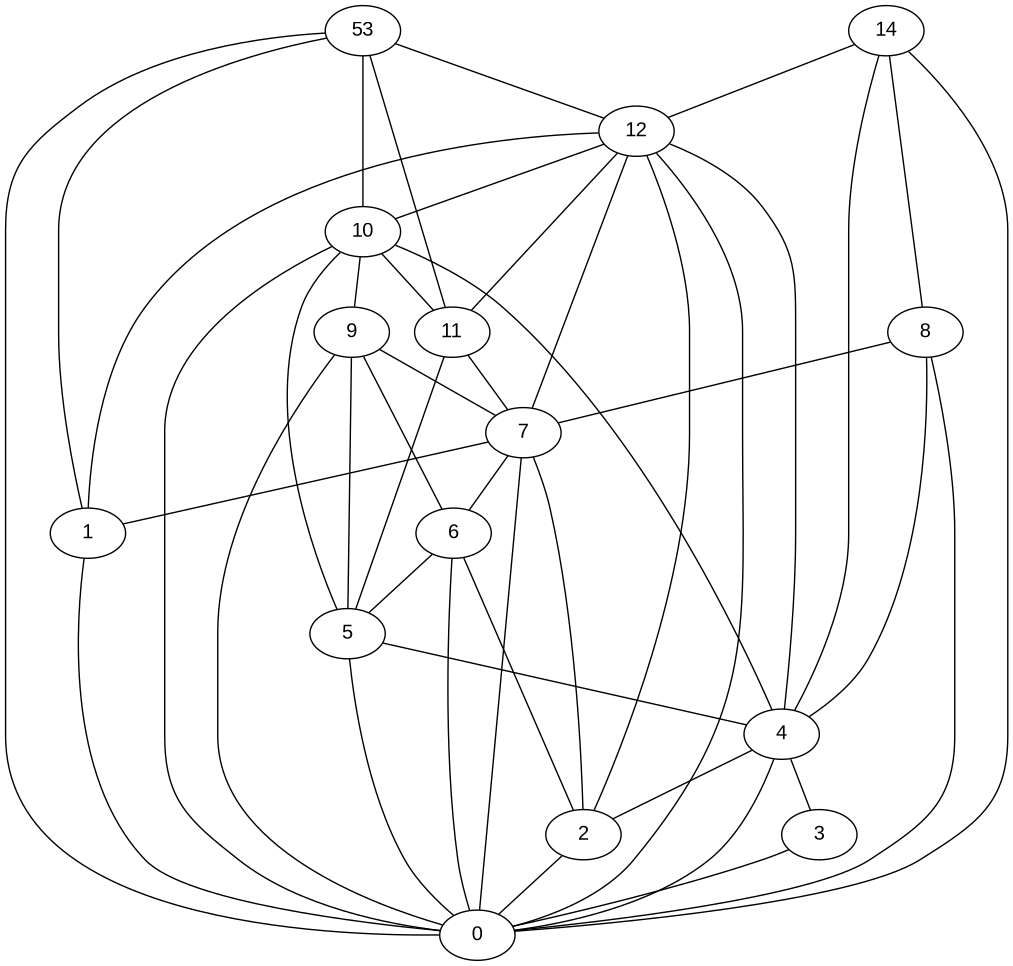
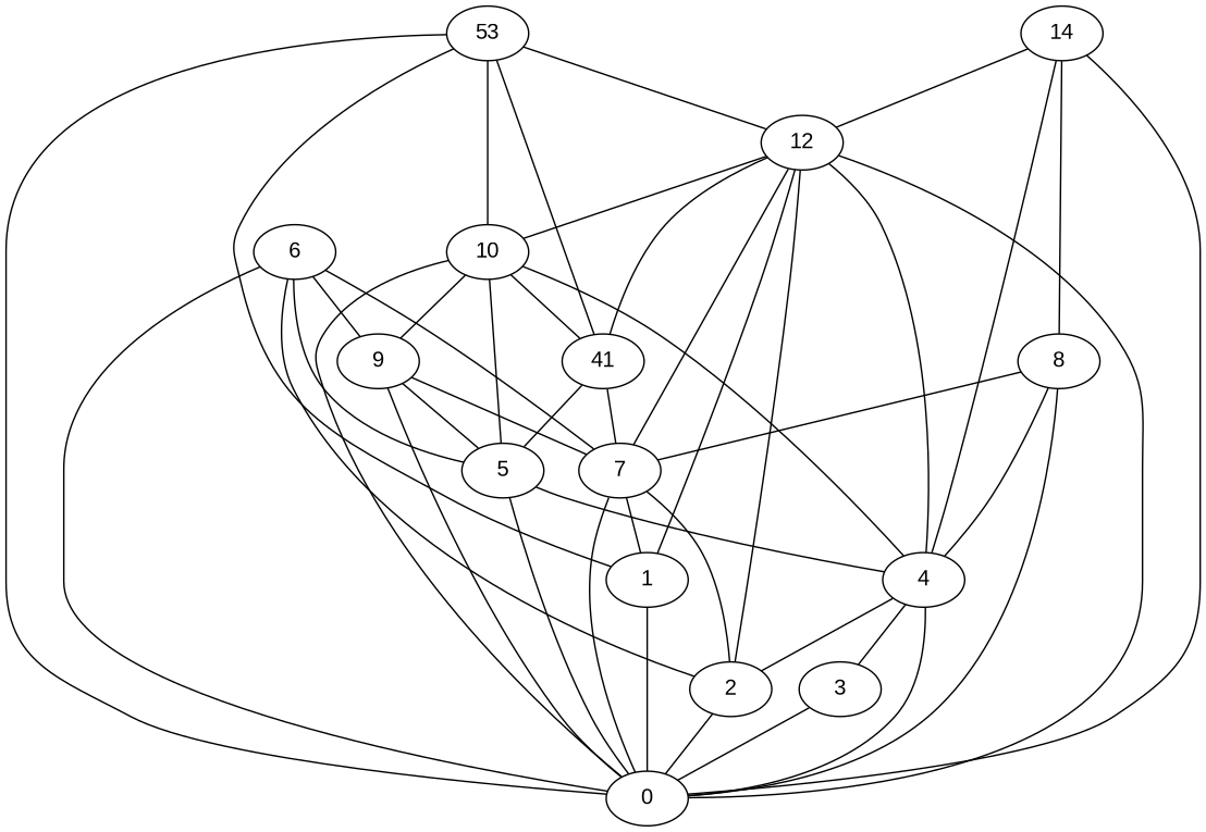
  digraph {
    fontname="Liberation Sans"
    rankdir=BT
    node [fontname="Liberation Sans"]
    edge [arrowhead=both fontname="Liberation Sans"]
    0
    1
    2
    3
    4
    5
    6
    7
    8
    9
    10
    12
    n13 [label=53]
    14
-   11
+   11 [label=41]
    0 -> 1
    0 -> 2
    0 -> 3
    0 -> 4
    0 -> 5
    0 -> 6
    0 -> 7
    0 -> 8
    0 -> 9
    0 -> 10
    0 -> 12
    0 -> n13
    0 -> 14
    1 -> 7
    1 -> 12
    1 -> n13
    2 -> 4
    2 -> 6
    2 -> 7
    2 -> 12
    3 -> 4
    4 -> 5
    4 -> 8
    4 -> 10
    4 -> 12
    4 -> 14
    5 -> 6
    5 -> 9
    5 -> 10
    5 -> 11
    6 -> 7
-   6 -> 9
+   9 -> 6
    7 -> 8
    7 -> 9
    7 -> 12
    7 -> 11
    8 -> 14
    9 -> 10
    10 -> 12
    10 -> n13
    12 -> n13
    12 -> 14
    11 -> 10
    11 -> 12
    11 -> n13
  }
